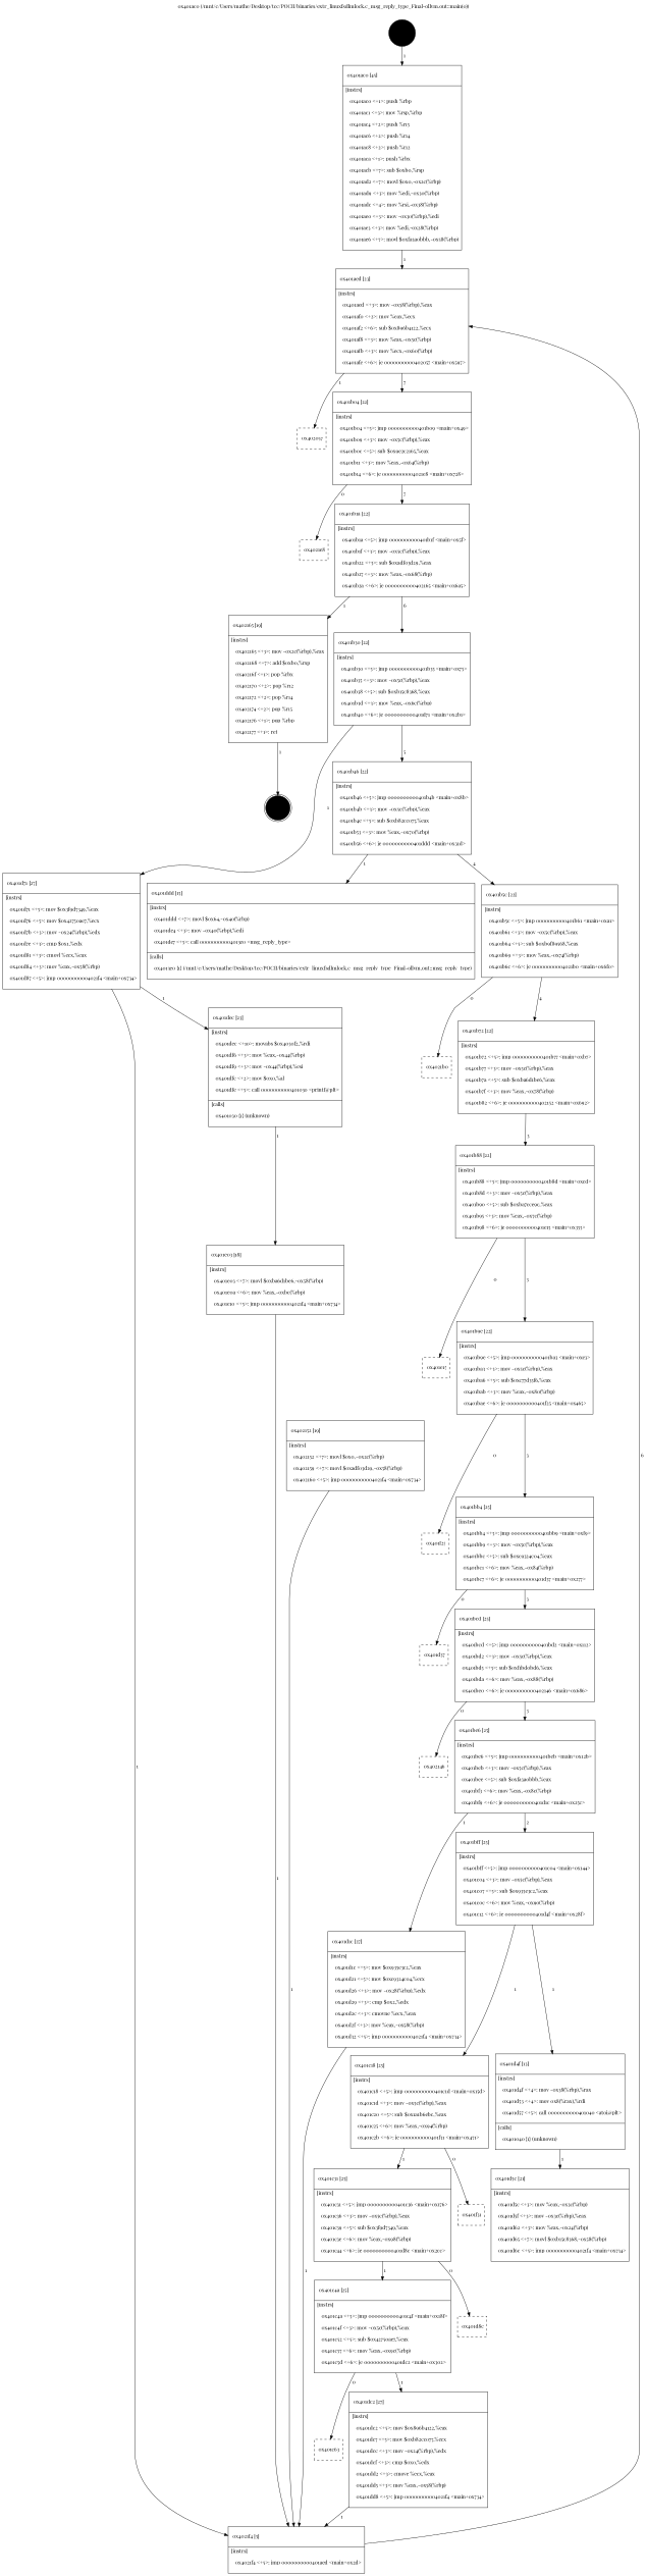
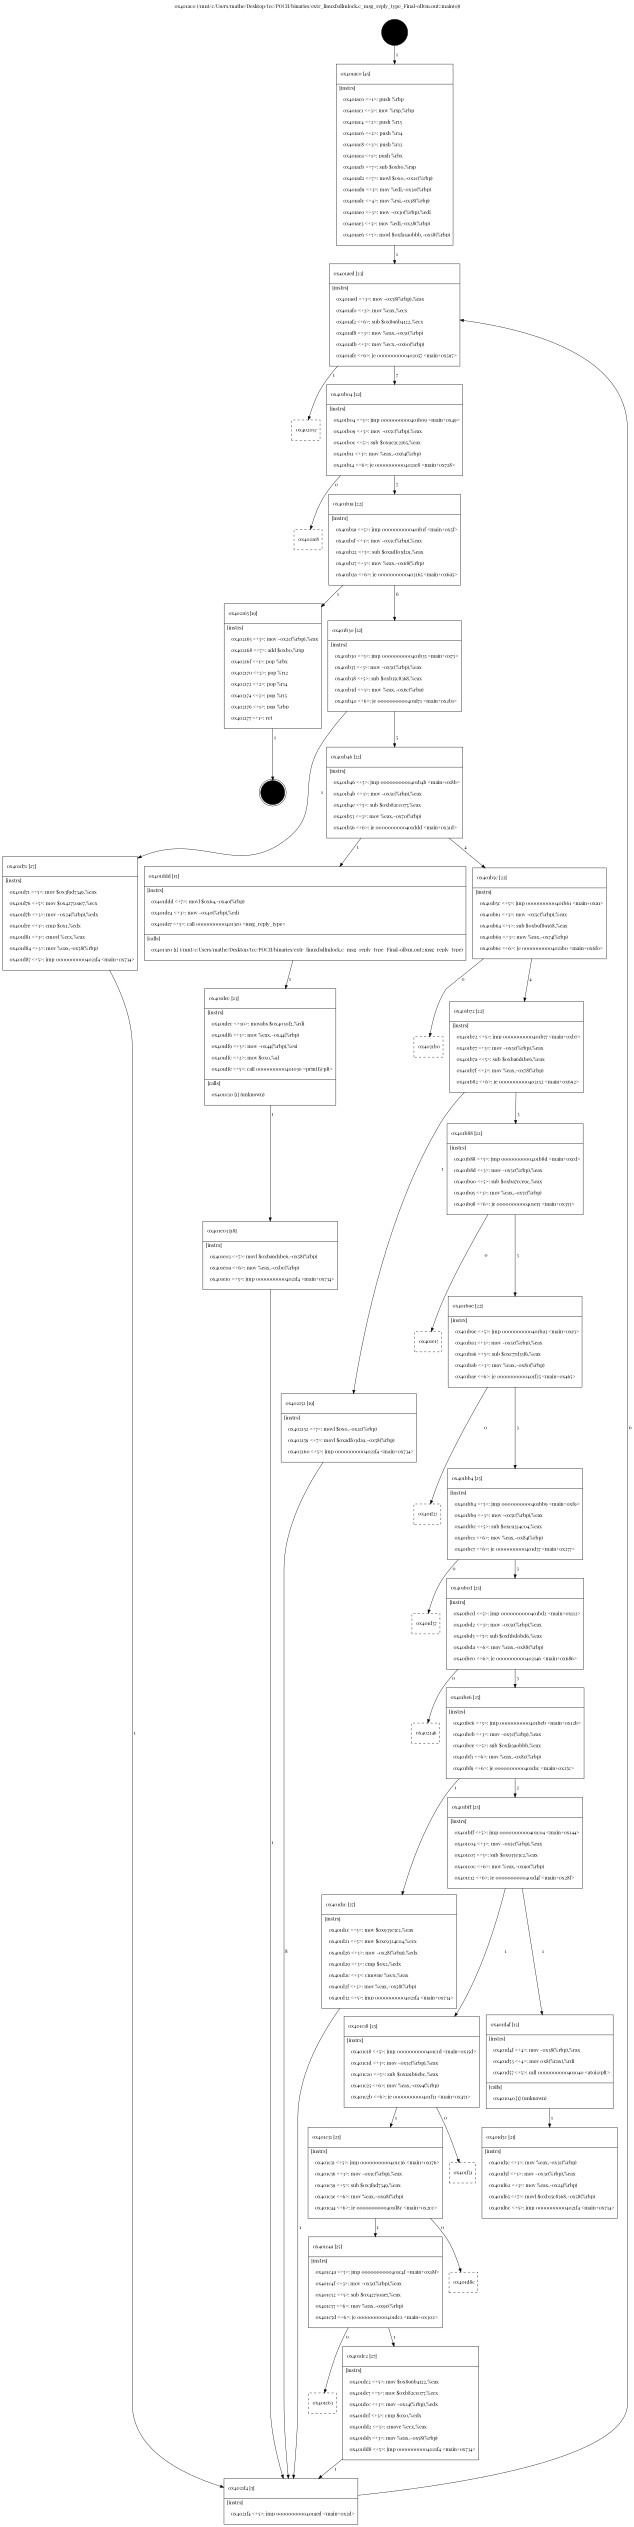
  digraph {
    fontname="Playfair Display"
    label="0x401ac0 (/mnt/c/Users/mathe/Desktop/tcc/POCII/binaries/extr_linuxfsdlmlock.c_msg_reply_type_Final-ollvm.out::main(0))"
    labelloc=t
    node [fontname="Playfair Display" shape=record]
    edge [fontname="Playfair Display"]
    Entry [fillcolor=black height=0.3 shape=circle style=filled width=0.3]
    n2 [label="{\n     0x401ac0 [45]\l\n     | [instrs]\l\n     &nbsp;&nbsp;0x401ac0 \<+1\>: push %rbp\l\n     &nbsp;&nbsp;0x401ac1 \<+3\>: mov %rsp,%rbp\l\n     &nbsp;&nbsp;0x401ac4 \<+2\>: push %r15\l\n     &nbsp;&nbsp;0x401ac6 \<+2\>: push %r14\l\n     &nbsp;&nbsp;0x401ac8 \<+2\>: push %r12\l\n     &nbsp;&nbsp;0x401aca \<+1\>: push %rbx\l\n     &nbsp;&nbsp;0x401acb \<+7\>: sub $0xb0,%rsp\l\n     &nbsp;&nbsp;0x401ad2 \<+7\>: movl $0x0,-0x2c(%rbp)\l\n     &nbsp;&nbsp;0x401ad9 \<+3\>: mov %edi,-0x30(%rbp)\l\n     &nbsp;&nbsp;0x401adc \<+4\>: mov %rsi,-0x38(%rbp)\l\n     &nbsp;&nbsp;0x401ae0 \<+3\>: mov -0x30(%rbp),%edi\l\n     &nbsp;&nbsp;0x401ae3 \<+3\>: mov %edi,-0x28(%rbp)\l\n     &nbsp;&nbsp;0x401ae6 \<+7\>: movl $0xfa3a0bbb,-0x58(%rbp)\l\n  }"]
    n3 [label="{\n     0x401aed [23]\l\n     | [instrs]\l\n     &nbsp;&nbsp;0x401aed \<+3\>: mov -0x58(%rbp),%eax\l\n     &nbsp;&nbsp;0x401af0 \<+2\>: mov %eax,%ecx\l\n     &nbsp;&nbsp;0x401af2 \<+6\>: sub $0x896b4122,%ecx\l\n     &nbsp;&nbsp;0x401af8 \<+3\>: mov %eax,-0x5c(%rbp)\l\n     &nbsp;&nbsp;0x401afb \<+3\>: mov %ecx,-0x60(%rbp)\l\n     &nbsp;&nbsp;0x401afe \<+6\>: je 0000000000402057 \<main+0x597\>\l\n  }"]
    n4 [label="{\n     0x402057\l\n  }" style=dashed]
    n5 [label="{\n     0x401b04 [22]\l\n     | [instrs]\l\n     &nbsp;&nbsp;0x401b04 \<+5\>: jmp 0000000000401b09 \<main+0x49\>\l\n     &nbsp;&nbsp;0x401b09 \<+3\>: mov -0x5c(%rbp),%eax\l\n     &nbsp;&nbsp;0x401b0c \<+5\>: sub $0x9e2c2165,%eax\l\n     &nbsp;&nbsp;0x401b11 \<+3\>: mov %eax,-0x64(%rbp)\l\n     &nbsp;&nbsp;0x401b14 \<+6\>: je 00000000004021e8 \<main+0x728\>\l\n  }"]
    n6 [label="{\n     0x4021e8\l\n  }" style=dashed]
    n7 [label="{\n     0x401b1a [22]\l\n     | [instrs]\l\n     &nbsp;&nbsp;0x401b1a \<+5\>: jmp 0000000000401b1f \<main+0x5f\>\l\n     &nbsp;&nbsp;0x401b1f \<+3\>: mov -0x5c(%rbp),%eax\l\n     &nbsp;&nbsp;0x401b22 \<+5\>: sub $0xadf03d29,%eax\l\n     &nbsp;&nbsp;0x401b27 \<+3\>: mov %eax,-0x68(%rbp)\l\n     &nbsp;&nbsp;0x401b2a \<+6\>: je 0000000000402165 \<main+0x6a5\>\l\n  }"]
    n8 [label="{\n     0x402165 [19]\l\n     | [instrs]\l\n     &nbsp;&nbsp;0x402165 \<+3\>: mov -0x2c(%rbp),%eax\l\n     &nbsp;&nbsp;0x402168 \<+7\>: add $0xb0,%rsp\l\n     &nbsp;&nbsp;0x40216f \<+1\>: pop %rbx\l\n     &nbsp;&nbsp;0x402170 \<+2\>: pop %r12\l\n     &nbsp;&nbsp;0x402172 \<+2\>: pop %r14\l\n     &nbsp;&nbsp;0x402174 \<+2\>: pop %r15\l\n     &nbsp;&nbsp;0x402176 \<+1\>: pop %rbp\l\n     &nbsp;&nbsp;0x402177 \<+1\>: ret\l\n  }"]
    n9 [label="{\n     0x401b30 [22]\l\n     | [instrs]\l\n     &nbsp;&nbsp;0x401b30 \<+5\>: jmp 0000000000401b35 \<main+0x75\>\l\n     &nbsp;&nbsp;0x401b35 \<+3\>: mov -0x5c(%rbp),%eax\l\n     &nbsp;&nbsp;0x401b38 \<+5\>: sub $0xb15c8368,%eax\l\n     &nbsp;&nbsp;0x401b3d \<+3\>: mov %eax,-0x6c(%rbp)\l\n     &nbsp;&nbsp;0x401b40 \<+6\>: je 0000000000401d71 \<main+0x2b1\>\l\n  }"]
    Exit [fillcolor=black height=0.3 peripheries=2 shape=circle style=filled width=0.3]
    n11 [label="{\n     0x401d71 [27]\l\n     | [instrs]\l\n     &nbsp;&nbsp;0x401d71 \<+5\>: mov $0x3f9d7349,%eax\l\n     &nbsp;&nbsp;0x401d76 \<+5\>: mov $0x42750ae7,%ecx\l\n     &nbsp;&nbsp;0x401d7b \<+3\>: mov -0x24(%rbp),%edx\l\n     &nbsp;&nbsp;0x401d7e \<+3\>: cmp $0x1,%edx\l\n     &nbsp;&nbsp;0x401d81 \<+3\>: cmovl %ecx,%eax\l\n     &nbsp;&nbsp;0x401d84 \<+3\>: mov %eax,-0x58(%rbp)\l\n     &nbsp;&nbsp;0x401d87 \<+5\>: jmp 00000000004021f4 \<main+0x734\>\l\n  }"]
    n12 [label="{\n     0x401b46 [22]\l\n     | [instrs]\l\n     &nbsp;&nbsp;0x401b46 \<+5\>: jmp 0000000000401b4b \<main+0x8b\>\l\n     &nbsp;&nbsp;0x401b4b \<+3\>: mov -0x5c(%rbp),%eax\l\n     &nbsp;&nbsp;0x401b4e \<+5\>: sub $0xb82cc077,%eax\l\n     &nbsp;&nbsp;0x401b53 \<+3\>: mov %eax,-0x70(%rbp)\l\n     &nbsp;&nbsp;0x401b56 \<+6\>: je 0000000000401ddd \<main+0x31d\>\l\n  }"]
    n13 [label="{\n     0x401e03 [18]\l\n     | [instrs]\l\n     &nbsp;&nbsp;0x401e03 \<+7\>: movl $0xba6d1be6,-0x58(%rbp)\l\n     &nbsp;&nbsp;0x401e0a \<+6\>: mov %eax,-0xbc(%rbp)\l\n     &nbsp;&nbsp;0x401e10 \<+5\>: jmp 00000000004021f4 \<main+0x734\>\l\n  }"]
    n14 [label="{\n     0x4021f4 [5]\l\n     | [instrs]\l\n     &nbsp;&nbsp;0x4021f4 \<+5\>: jmp 0000000000401aed \<main+0x2d\>\l\n  }"]
    n15 [label="{\n     0x401ddd [15]\l\n     | [instrs]\l\n     &nbsp;&nbsp;0x401ddd \<+7\>: movl $0x64,-0x40(%rbp)\l\n     &nbsp;&nbsp;0x401de4 \<+3\>: mov -0x40(%rbp),%edi\l\n     &nbsp;&nbsp;0x401de7 \<+5\>: call 00000000004013e0 \<msg_reply_type\>\l\n     | [calls]\l\n     &nbsp;&nbsp;0x4013e0 \{1\} (/mnt/c/Users/mathe/Desktop/tcc/POCII/binaries/extr_linuxfsdlmlock.c_msg_reply_type_Final-ollvm.out::msg_reply_type)\l\n  }"]
    n16 [label="{\n     0x401b5c [22]\l\n     | [instrs]\l\n     &nbsp;&nbsp;0x401b5c \<+5\>: jmp 0000000000401b61 \<main+0xa1\>\l\n     &nbsp;&nbsp;0x401b61 \<+3\>: mov -0x5c(%rbp),%eax\l\n     &nbsp;&nbsp;0x401b64 \<+5\>: sub $0xb9f89568,%eax\l\n     &nbsp;&nbsp;0x401b69 \<+3\>: mov %eax,-0x74(%rbp)\l\n     &nbsp;&nbsp;0x401b6c \<+6\>: je 00000000004021b0 \<main+0x6f0\>\l\n  }"]
    n17 [label="{\n     0x401dec [23]\l\n     | [instrs]\l\n     &nbsp;&nbsp;0x401dec \<+10\>: movabs $0x4030f2,%rdi\l\n     &nbsp;&nbsp;0x401df6 \<+3\>: mov %eax,-0x44(%rbp)\l\n     &nbsp;&nbsp;0x401df9 \<+3\>: mov -0x44(%rbp),%esi\l\n     &nbsp;&nbsp;0x401dfc \<+2\>: mov $0x0,%al\l\n     &nbsp;&nbsp;0x401dfe \<+5\>: call 0000000000401030 \<printf@plt\>\l\n     | [calls]\l\n     &nbsp;&nbsp;0x401030 \{1\} (unknown)\l\n  }"]
    n18 [label="{\n     0x4021b0\l\n  }" style=dashed]
    n19 [label="{\n     0x401b72 [22]\l\n     | [instrs]\l\n     &nbsp;&nbsp;0x401b72 \<+5\>: jmp 0000000000401b77 \<main+0xb7\>\l\n     &nbsp;&nbsp;0x401b77 \<+3\>: mov -0x5c(%rbp),%eax\l\n     &nbsp;&nbsp;0x401b7a \<+5\>: sub $0xba6d1be6,%eax\l\n     &nbsp;&nbsp;0x401b7f \<+3\>: mov %eax,-0x78(%rbp)\l\n     &nbsp;&nbsp;0x401b82 \<+6\>: je 0000000000402152 \<main+0x692\>\l\n  }"]
    n20 [label="{\n     0x401c63\l\n  }" style=dashed]
    n21 [label="{\n     0x402152 [19]\l\n     | [instrs]\l\n     &nbsp;&nbsp;0x402152 \<+7\>: movl $0x0,-0x2c(%rbp)\l\n     &nbsp;&nbsp;0x402159 \<+7\>: movl $0xadf03d29,-0x58(%rbp)\l\n     &nbsp;&nbsp;0x402160 \<+5\>: jmp 00000000004021f4 \<main+0x734\>\l\n  }"]
    n22 [label="{\n     0x401b88 [22]\l\n     | [instrs]\l\n     &nbsp;&nbsp;0x401b88 \<+5\>: jmp 0000000000401b8d \<main+0xcd\>\l\n     &nbsp;&nbsp;0x401b8d \<+3\>: mov -0x5c(%rbp),%eax\l\n     &nbsp;&nbsp;0x401b90 \<+5\>: sub $0xba7cce9c,%eax\l\n     &nbsp;&nbsp;0x401b95 \<+3\>: mov %eax,-0x7c(%rbp)\l\n     &nbsp;&nbsp;0x401b98 \<+6\>: je 0000000000401e15 \<main+0x355\>\l\n  }"]
    n23 [label="{\n     0x401dc2 [27]\l\n     | [instrs]\l\n     &nbsp;&nbsp;0x401dc2 \<+5\>: mov $0x896b4122,%eax\l\n     &nbsp;&nbsp;0x401dc7 \<+5\>: mov $0xb82cc077,%ecx\l\n     &nbsp;&nbsp;0x401dcc \<+3\>: mov -0x24(%rbp),%edx\l\n     &nbsp;&nbsp;0x401dcf \<+3\>: cmp $0x0,%edx\l\n     &nbsp;&nbsp;0x401dd2 \<+3\>: cmove %ecx,%eax\l\n     &nbsp;&nbsp;0x401dd5 \<+3\>: mov %eax,-0x58(%rbp)\l\n     &nbsp;&nbsp;0x401dd8 \<+5\>: jmp 00000000004021f4 \<main+0x734\>\l\n  }"]
    n24 [label="{\n     0x401e15\l\n  }" style=dashed]
    n25 [label="{\n     0x401b9e [22]\l\n     | [instrs]\l\n     &nbsp;&nbsp;0x401b9e \<+5\>: jmp 0000000000401ba3 \<main+0xe3\>\l\n     &nbsp;&nbsp;0x401ba3 \<+3\>: mov -0x5c(%rbp),%eax\l\n     &nbsp;&nbsp;0x401ba6 \<+5\>: sub $0xc77d35f6,%eax\l\n     &nbsp;&nbsp;0x401bab \<+3\>: mov %eax,-0x80(%rbp)\l\n     &nbsp;&nbsp;0x401bae \<+6\>: je 0000000000401f25 \<main+0x465\>\l\n  }"]
    n26 [label="{\n     0x401c4a [25]\l\n     | [instrs]\l\n     &nbsp;&nbsp;0x401c4a \<+5\>: jmp 0000000000401c4f \<main+0x18f\>\l\n     &nbsp;&nbsp;0x401c4f \<+3\>: mov -0x5c(%rbp),%eax\l\n     &nbsp;&nbsp;0x401c52 \<+5\>: sub $0x42750ae7,%eax\l\n     &nbsp;&nbsp;0x401c57 \<+6\>: mov %eax,-0x9c(%rbp)\l\n     &nbsp;&nbsp;0x401c5d \<+6\>: je 0000000000401dc2 \<main+0x302\>\l\n  }"]
    n27 [label="{\n     0x401f25\l\n  }" style=dashed]
    n28 [label="{\n     0x401bb4 [25]\l\n     | [instrs]\l\n     &nbsp;&nbsp;0x401bb4 \<+5\>: jmp 0000000000401bb9 \<main+0xf9\>\l\n     &nbsp;&nbsp;0x401bb9 \<+3\>: mov -0x5c(%rbp),%eax\l\n     &nbsp;&nbsp;0x401bbc \<+5\>: sub $0xc9324c04,%eax\l\n     &nbsp;&nbsp;0x401bc1 \<+6\>: mov %eax,-0x84(%rbp)\l\n     &nbsp;&nbsp;0x401bc7 \<+6\>: je 0000000000401d37 \<main+0x277\>\l\n  }"]
    n29 [label="{\n     0x401d8c\l\n  }" style=dashed]
    n30 [label="{\n     0x401d37\l\n  }" style=dashed]
    n31 [label="{\n     0x401bcd [25]\l\n     | [instrs]\l\n     &nbsp;&nbsp;0x401bcd \<+5\>: jmp 0000000000401bd2 \<main+0x112\>\l\n     &nbsp;&nbsp;0x401bd2 \<+3\>: mov -0x5c(%rbp),%eax\l\n     &nbsp;&nbsp;0x401bd5 \<+5\>: sub $0xf1bd0bd6,%eax\l\n     &nbsp;&nbsp;0x401bda \<+6\>: mov %eax,-0x88(%rbp)\l\n     &nbsp;&nbsp;0x401be0 \<+6\>: je 0000000000402146 \<main+0x686\>\l\n  }"]
    n32 [label="{\n     0x401c31 [25]\l\n     | [instrs]\l\n     &nbsp;&nbsp;0x401c31 \<+5\>: jmp 0000000000401c36 \<main+0x176\>\l\n     &nbsp;&nbsp;0x401c36 \<+3\>: mov -0x5c(%rbp),%eax\l\n     &nbsp;&nbsp;0x401c39 \<+5\>: sub $0x3f9d7349,%eax\l\n     &nbsp;&nbsp;0x401c3e \<+6\>: mov %eax,-0x98(%rbp)\l\n     &nbsp;&nbsp;0x401c44 \<+6\>: je 0000000000401d8c \<main+0x2cc\>\l\n  }"]
    n33 [label="{\n     0x402146\l\n  }" style=dashed]
    n34 [label="{\n     0x401be6 [25]\l\n     | [instrs]\l\n     &nbsp;&nbsp;0x401be6 \<+5\>: jmp 0000000000401beb \<main+0x12b\>\l\n     &nbsp;&nbsp;0x401beb \<+3\>: mov -0x5c(%rbp),%eax\l\n     &nbsp;&nbsp;0x401bee \<+5\>: sub $0xfa3a0bbb,%eax\l\n     &nbsp;&nbsp;0x401bf3 \<+6\>: mov %eax,-0x8c(%rbp)\l\n     &nbsp;&nbsp;0x401bf9 \<+6\>: je 0000000000401d1c \<main+0x25c\>\l\n  }"]
    n35 [label="{\n     0x401f31\l\n  }" style=dashed]
    n36 [label="{\n     0x401d1c [27]\l\n     | [instrs]\l\n     &nbsp;&nbsp;0x401d1c \<+5\>: mov $0x935e3c2,%eax\l\n     &nbsp;&nbsp;0x401d21 \<+5\>: mov $0xc9324c04,%ecx\l\n     &nbsp;&nbsp;0x401d26 \<+3\>: mov -0x28(%rbp),%edx\l\n     &nbsp;&nbsp;0x401d29 \<+3\>: cmp $0x2,%edx\l\n     &nbsp;&nbsp;0x401d2c \<+3\>: cmovne %ecx,%eax\l\n     &nbsp;&nbsp;0x401d2f \<+3\>: mov %eax,-0x58(%rbp)\l\n     &nbsp;&nbsp;0x401d32 \<+5\>: jmp 00000000004021f4 \<main+0x734\>\l\n  }"]
    n37 [label="{\n     0x401bff [25]\l\n     | [instrs]\l\n     &nbsp;&nbsp;0x401bff \<+5\>: jmp 0000000000401c04 \<main+0x144\>\l\n     &nbsp;&nbsp;0x401c04 \<+3\>: mov -0x5c(%rbp),%eax\l\n     &nbsp;&nbsp;0x401c07 \<+5\>: sub $0x935e3c2,%eax\l\n     &nbsp;&nbsp;0x401c0c \<+6\>: mov %eax,-0x90(%rbp)\l\n     &nbsp;&nbsp;0x401c12 \<+6\>: je 0000000000401d4f \<main+0x28f\>\l\n  }"]
    n38 [label="{\n     0x401d5c [21]\l\n     | [instrs]\l\n     &nbsp;&nbsp;0x401d5c \<+3\>: mov %eax,-0x3c(%rbp)\l\n     &nbsp;&nbsp;0x401d5f \<+3\>: mov -0x3c(%rbp),%eax\l\n     &nbsp;&nbsp;0x401d62 \<+3\>: mov %eax,-0x24(%rbp)\l\n     &nbsp;&nbsp;0x401d65 \<+7\>: movl $0xb15c8368,-0x58(%rbp)\l\n     &nbsp;&nbsp;0x401d6c \<+5\>: jmp 00000000004021f4 \<main+0x734\>\l\n  }"]
    n39 [label="{\n     0x401c18 [25]\l\n     | [instrs]\l\n     &nbsp;&nbsp;0x401c18 \<+5\>: jmp 0000000000401c1d \<main+0x15d\>\l\n     &nbsp;&nbsp;0x401c1d \<+3\>: mov -0x5c(%rbp),%eax\l\n     &nbsp;&nbsp;0x401c20 \<+5\>: sub $0x1a1b6ebc,%eax\l\n     &nbsp;&nbsp;0x401c25 \<+6\>: mov %eax,-0x94(%rbp)\l\n     &nbsp;&nbsp;0x401c2b \<+6\>: je 0000000000401f31 \<main+0x471\>\l\n  }"]
    n40 [label="{\n     0x401d4f [13]\l\n     | [instrs]\l\n     &nbsp;&nbsp;0x401d4f \<+4\>: mov -0x38(%rbp),%rax\l\n     &nbsp;&nbsp;0x401d53 \<+4\>: mov 0x8(%rax),%rdi\l\n     &nbsp;&nbsp;0x401d57 \<+5\>: call 0000000000401040 \<atoi@plt\>\l\n     | [calls]\l\n     &nbsp;&nbsp;0x401040 \{1\} (unknown)\l\n  }"]
    Entry -> n2 [label=" 1"]
    n2 -> n3 [label=" 1"]
    n3 -> n4 [label=" 1"]
    n3 -> n5 [label=" 7"]
    n5 -> n6 [label=" 0"]
    n5 -> n7 [label=" 7"]
    n7 -> n8 [label=" 1"]
    n7 -> n9 [label=" 6"]
    n8 -> Exit [label=" 1"]
    n9 -> n11 [label=" 1"]
    n9 -> n12 [label=" 5"]
    n11 -> n14 [label=" 1"]
    n12 -> n15 [label=" 1"]
    n12 -> n16 [label=" 4"]
    n13 -> n14 [label=" 1"]
    n14 -> n3 [label=" 6"]
-   n11 -> n17 [label=" 1"]
+   n15 -> n17 [label=" 1"]
    n16 -> n18 [label=" 0"]
    n16 -> n19 [label=" 4"]
    n17 -> n13 [label=" 1"]
+   n19 -> n21 [label=" 1"]
    n19 -> n22 [label=" 3"]
-   n21 -> n14 [label=" 1"]
+   n21 -> n14 [label=" 8"]
    n22 -> n24 [label=" 0"]
    n22 -> n25 [label=" 3"]
    n23 -> n14 [label=" 1"]
    n25 -> n27 [label=" 0"]
    n25 -> n28 [label=" 3"]
    n26 -> n20 [label=" 0"]
    n26 -> n23 [label=" 1"]
    n28 -> n30 [label=" 0"]
    n28 -> n31 [label=" 3"]
    n31 -> n33 [label=" 0"]
    n31 -> n34 [label=" 3"]
    n32 -> n26 [label=" 1"]
    n32 -> n29 [label=" 0"]
    n34 -> n36 [label=" 1"]
    n34 -> n37 [label=" 2"]
    n36 -> n14 [label=" 1"]
    n37 -> n39 [label=" 1"]
    n37 -> n40 [label=" 1"]
    n39 -> n32 [label=" 1"]
    n39 -> n35 [label=" 0"]
    n40 -> n38 [label=" 1"]
  }
